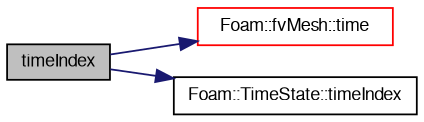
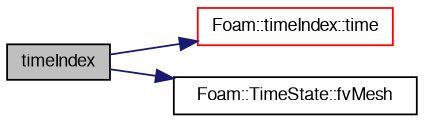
  digraph {
    rankdir=LR
    node [color=black fontname=FreeSans fontsize=10 shape=record]
    edge [color=midnightblue fontname=FreeSans fontsize=10 labelfontname=FreeSans labelfontsize=10 style=solid]
    n1 [fillcolor=grey75 fontcolor=black height=0.2 label=timeIndex style=filled width=0.4]
-   n2 [color=red height=0.2 label="Foam::fvMesh::time" width=0.4]
-   n3 [height=0.2 label="Foam::TimeState::timeIndex" width=0.4]
+   n2 [color=red height=0.2 label="Foam::timeIndex::time" width=0.4]
+   n3 [height=0.2 label="Foam::TimeState::fvMesh" width=0.4]
    n1 -> n2
    n1 -> n3
  }
